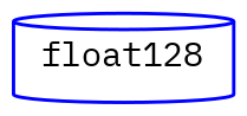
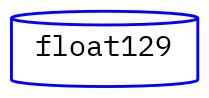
  digraph {
    rankdir=LR
    fontname="IBM Plex Mono"
-   n1 [color=blue fillcolor=white fontname="IBM Plex Mono" fontsize=10 height=0.2 label=float128 shape=cylinder style=filled width=0.4]
+   n1 [color=blue fillcolor=white fontname="IBM Plex Mono" fontsize=10 height=0.2 label=float129 shape=cylinder style=filled width=0.4]
  }
